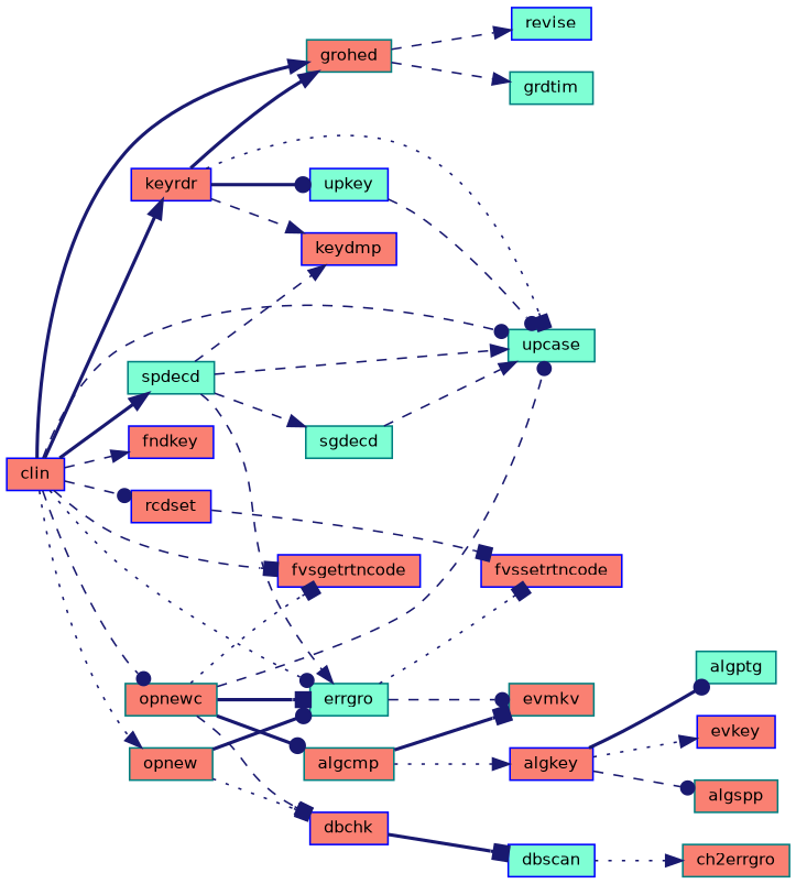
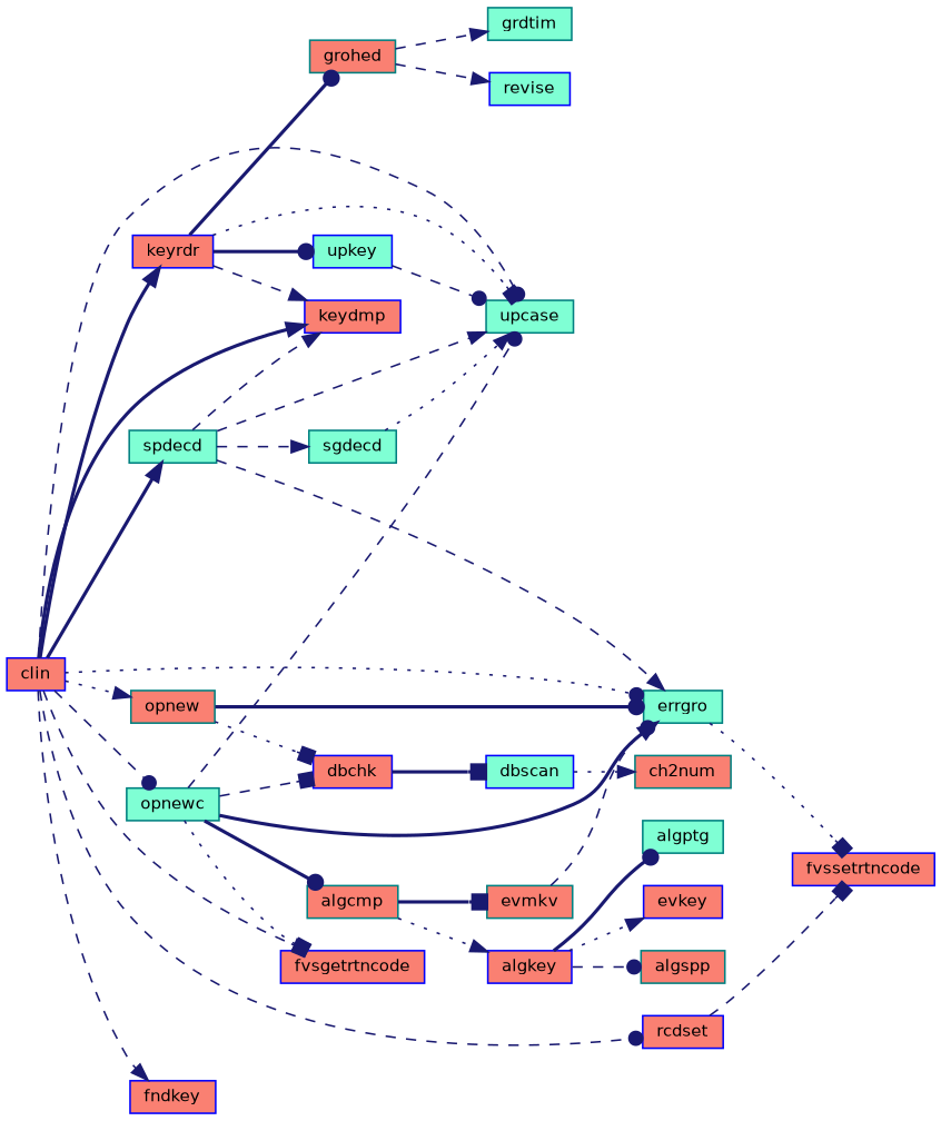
  digraph {
    fontname="DejaVu Sans"
    rankdir=LR
    node [color=blue fillcolor=salmon fontname="DejaVu Sans" fontsize=10 shape=record style=filled]
    edge [arrowhead=normal color=midnightblue fontname="DejaVu Sans" fontsize=10 labelfontname=Helvetica labelfontsize=10 style=dashed]
    n1 [fontcolor=black height=0.2 label=clin width=0.4]
    n2 [height=0.2 label=keyrdr width=0.4]
    n3 [color=teal fillcolor=aquamarine height=0.2 label=upcase width=0.4]
    n4 [height=0.2 label=keydmp width=0.4]
    n5 [color=teal fillcolor=aquamarine height=0.2 label=errgro width=0.4]
    n6 [height=0.2 label=fvsgetrtncode width=0.4]
    n7 [height=0.2 label=fndkey width=0.4]
    n8 [height=0.2 label=rcdset width=0.4]
-   n9 [color=teal height=0.2 label=opnewc width=0.4]
+   n9 [color=teal fillcolor=aquamarine height=0.2 label=opnewc width=0.4]
    n10 [color=teal fillcolor=aquamarine height=0.2 label=spdecd width=0.4]
    n11 [color=teal height=0.2 label=opnew width=0.4]
    n12 [color=teal height=0.2 label=grohed width=0.4]
    n13 [fillcolor=aquamarine height=0.2 label=upkey width=0.4]
    n14 [height=0.2 label=fvssetrtncode width=0.4]
    n15 [height=0.2 label=dbchk width=0.4]
    n16 [color=teal height=0.2 label=algcmp width=0.4]
    n17 [color=teal fillcolor=aquamarine height=0.2 label=sgdecd width=0.4]
    n18 [fillcolor=aquamarine height=0.2 label=revise width=0.4]
    n19 [color=teal fillcolor=aquamarine height=0.2 label=grdtim width=0.4]
    n20 [fillcolor=aquamarine height=0.2 label=dbscan width=0.4]
    n21 [height=0.2 label=algkey width=0.4]
    n22 [color=teal height=0.2 label=evmkv width=0.4]
-   n23 [color=teal height=0.2 label=ch2errgro width=0.4]
+   n23 [color=teal height=0.2 label=ch2num width=0.4]
    n24 [color=teal height=0.2 label=algspp width=0.4]
    n25 [color=teal fillcolor=aquamarine height=0.2 label=algptg width=0.4]
    n26 [height=0.2 label=evkey width=0.4]
    n1 -> n2 [style=bold]
    n1 -> n3 [arrowhead=dot]
-   n1 -> n12 [style=bold]
+   n1 -> n4 [style=bold]
    n1 -> n5 [arrowhead=dot style=dotted]
    n1 -> n6 [arrowhead=box]
    n1 -> n7
    n1 -> n8 [arrowhead=dot]
    n1 -> n9 [arrowhead=dot]
    n1 -> n10 [style=bold]
    n1 -> n11 [style=dotted]
    n2 -> n3 [arrowhead=box style=dotted]
    n2 -> n4
-   n2 -> n12 [style=bold]
+   n2 -> n12 [arrowhead=dot style=bold]
    n2 -> n13 [arrowhead=dot style=bold]
    n5 -> n14 [arrowhead=box style=dotted]
    n8 -> n14 [arrowhead=box]
    n9 -> n3 [arrowhead=dot]
-   n9 -> n5 [arrowhead=box style=bold]
+   n9 -> n5 [style=bold]
    n9 -> n6 [arrowhead=box style=dotted]
    n9 -> n15 [arrowhead=box]
    n9 -> n16 [arrowhead=dot style=bold]
    n10 -> n3
    n10 -> n4
    n10 -> n5
    n10 -> n17
    n11 -> n5 [arrowhead=dot style=bold]
    n11 -> n15 [arrowhead=box style=dotted]
    n12 -> n18
    n12 -> n19
    n13 -> n3 [arrowhead=dot]
    n15 -> n20 [arrowhead=box style=bold]
    n16 -> n21 [style=dotted]
    n16 -> n22 [arrowhead=box style=bold]
-   n17 -> n3
+   n17 -> n3 [style=dotted]
    n20 -> n23 [style=dotted]
    n21 -> n24 [arrowhead=dot]
    n21 -> n25 [arrowhead=dot style=bold]
    n21 -> n26 [style=dotted]
-   n5 -> n22 [arrowhead=dot]
+   n22 -> n5 [arrowhead=dot]
  }
